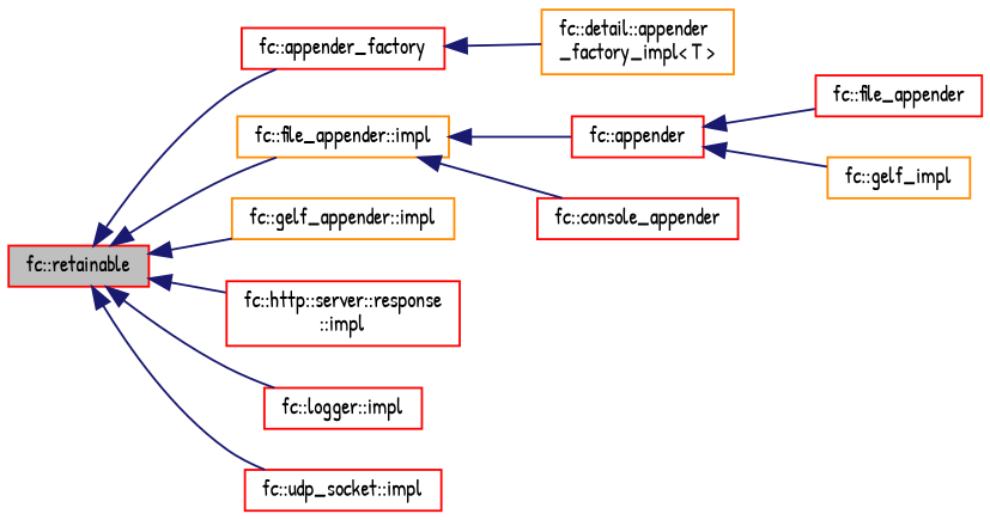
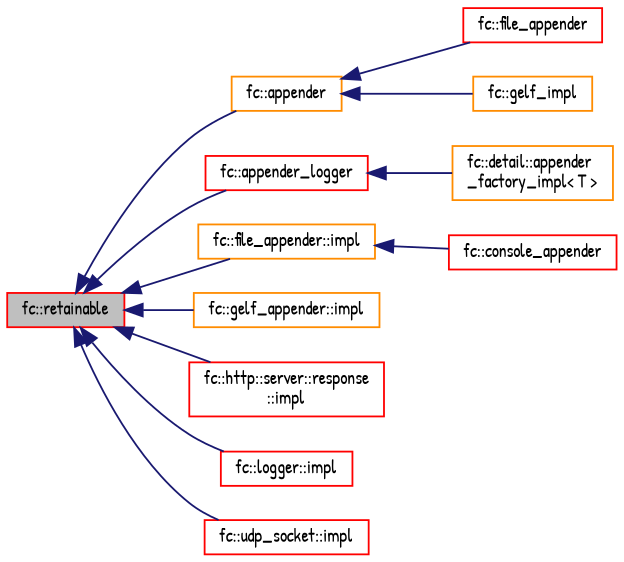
  digraph {
    fontname="Patrick Hand"
    rankdir=LR
    node [color=red fillcolor=white fontname="Patrick Hand" fontsize=10 shape=record style=filled]
    edge [color=midnightblue dir=back fontname="Patrick Hand" fontsize=10 labelfontname=Helvetica labelfontsize=10 style=solid]
    n1 [fillcolor=grey75 fontcolor=black height=0.2 label="fc::retainable" width=0.4]
-   n2 [height=0.2 label="fc::appender" width=0.4]
-   n3 [height=0.2 label="fc::appender_factory" width=0.4]
+   n2 [color=darkorange height=0.2 label="fc::appender" width=0.4]
+   n3 [height=0.2 label="fc::appender_logger" width=0.4]
    n4 [color=darkorange height=0.2 label="fc::file_appender::impl" width=0.4]
    n5 [color=darkorange height=0.2 label="fc::gelf_appender::impl" width=0.4]
    n6 [height=0.2 label="fc::http::server::response\l::impl" width=0.4]
    n7 [height=0.2 label="fc::logger::impl" width=0.4]
    n8 [height=0.2 label="fc::udp_socket::impl" width=0.4]
    n9 [height=0.2 label="fc::file_appender" width=0.4]
    n10 [color=darkorange height=0.2 label="fc::gelf_impl" width=0.4]
    n11 [color=darkorange height=0.2 label="fc::detail::appender\l_factory_impl\< T \>" width=0.4]
    n12 [height=0.2 label="fc::console_appender" width=0.4]
-   n4 -> n2
+   n1 -> n2
    n1 -> n3
    n1 -> n4
    n1 -> n5
    n1 -> n6
    n1 -> n7
    n1 -> n8
    n2 -> n9
    n2 -> n10
    n3 -> n11
    n4 -> n12
  }
